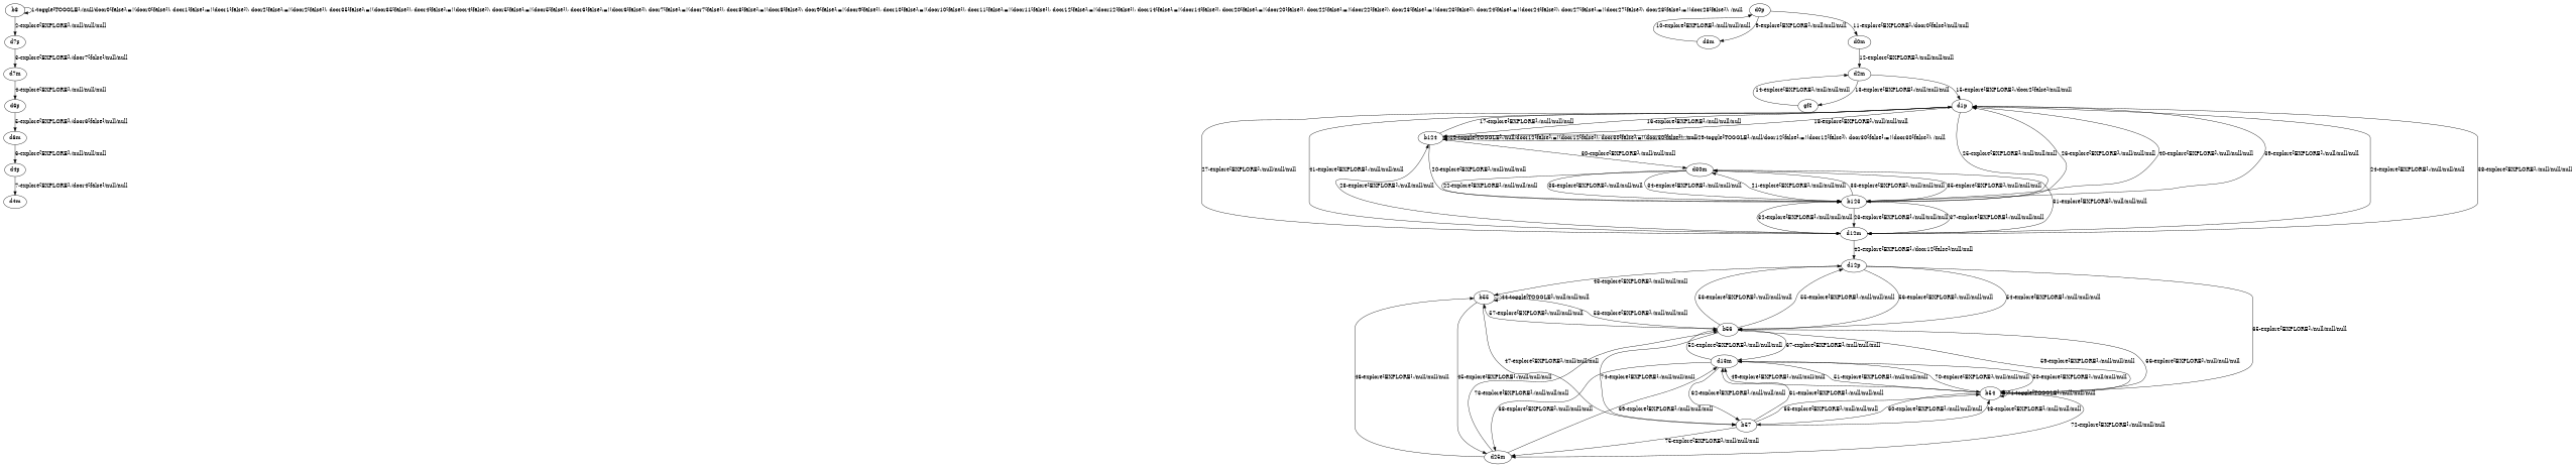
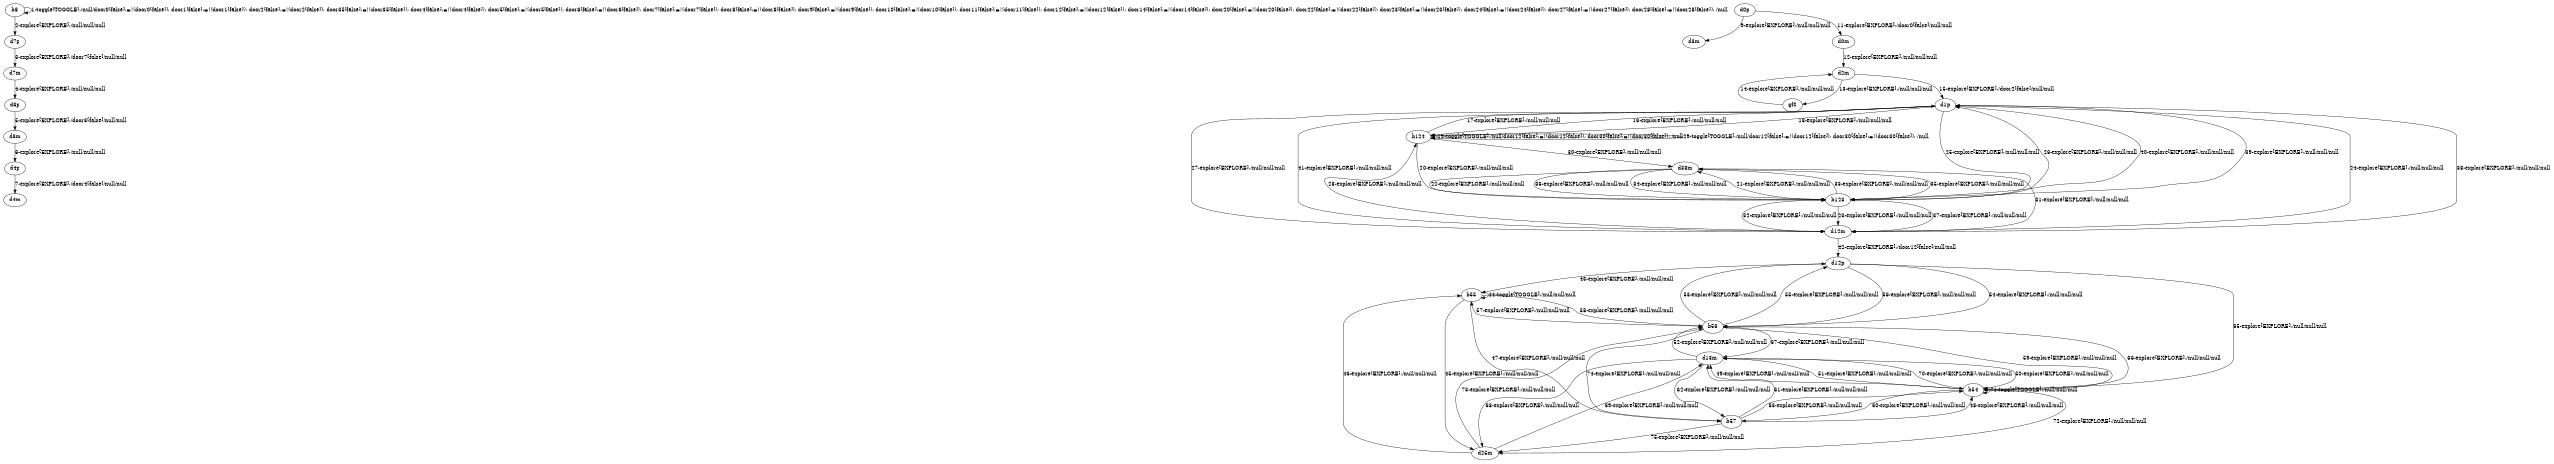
  digraph {
    b8
    d7p
    d7m
    d6p
    d6m
    d4p
    d4m
    d0p
    d3m
    d0m
    d2m
    gf0
    n13 [label=d1p]
    b124
    b123
    d12m
-   d30m
+   d30m [label=d38m]
    d12p
    b55
    b54
    b56
    d25m
    b57
    d13m
    b8 -> b8 [label="1-toggle[TOGGLE];/null/door0[false]:=!(door0[false]); door1[false]:=!(door1[false]); door2[false]:=!(door2[false]); door35[false]:=!(door35[false]); door4[false]:=!(door4[false]); door5[false]:=!(door5[false]); door6[false]:=!(door6[false]); door7[false]:=!(door7[false]); door8[false]:=!(door8[false]); door9[false]:=!(door9[false]); door10[false]:=!(door10[false]); door11[false]:=!(door11[false]); door12[false]:=!(door12[false]); door14[false]:=!(door14[false]); door20[false]:=!(door20[false]); door22[false]:=!(door22[false]); door23[false]:=!(door23[false]); door24[false]:=!(door24[false]); door27[false]:=!(door27[false]); door28[false]:=!(door28[false]); /null"]
    b8 -> d7p [label="2-explore[EXPLORE];/null/null/null"]
    d7p -> d7m [label="3-explore[EXPLORE];/door7[false]/null/null"]
    d7m -> d6p [label="4-explore[EXPLORE];/null/null/null"]
    d6p -> d6m [label="5-explore[EXPLORE];/door6[false]/null/null"]
    d6m -> d4p [label="6-explore[EXPLORE];/null/null/null"]
    d4p -> d4m [label="7-explore[EXPLORE];/door4[false]/null/null"]
    d0p -> d3m [label="9-explore[EXPLORE];/null/null/null"]
    d0p -> d0m [label="11-explore[EXPLORE];/door0[false]/null/null"]
-   d3m -> d0p [label="10-explore[EXPLORE];/null/null/null"]
    d0m -> d2m [label="12-explore[EXPLORE];/null/null/null"]
    d2m -> gf0 [label="13-explore[EXPLORE];/null/null/null"]
    d2m -> n13 [label="15-explore[EXPLORE];/door2[false]/null/null"]
    gf0 -> d2m [label="14-explore[EXPLORE];/null/null/null"]
    n13 -> b124 [label="16-explore[EXPLORE];/null/null/null"]
    n13 -> b124 [label="18-explore[EXPLORE];/null/null/null"]
    n13 -> b123 [label="25-explore[EXPLORE];/null/null/null"]
    n13 -> b123 [label="39-explore[EXPLORE];/null/null/null"]
    n13 -> d12m [label="27-explore[EXPLORE];/null/null/null"]
    n13 -> d12m [label="41-explore[EXPLORE];/null/null/null"]
    b124 -> n13 [label="17-explore[EXPLORE];/null/null/null"]
    b124 -> b124 [label="19-toggle[TOGGLE];/null/door12[false]:=!(door12[false]); door30[false]:=!(door30[false]); /null"]
    b124 -> b124 [label="29-toggle[TOGGLE];/null/door12[false]:=!(door12[false]); door30[false]:=!(door30[false]); /null"]
    b124 -> b123 [label="20-explore[EXPLORE];/null/null/null"]
    b124 -> d30m [label="30-explore[EXPLORE];/null/null/null"]
    b123 -> n13 [label="26-explore[EXPLORE];/null/null/null"]
    b123 -> n13 [label="40-explore[EXPLORE];/null/null/null"]
    b123 -> d12m [label="23-explore[EXPLORE];/null/null/null"]
    b123 -> d12m [label="37-explore[EXPLORE];/null/null/null"]
    b123 -> d30m [label="21-explore[EXPLORE];/null/null/null"]
    b123 -> d30m [label="33-explore[EXPLORE];/null/null/null"]
    b123 -> d30m [label="35-explore[EXPLORE];/null/null/null"]
    d12m -> n13 [label="24-explore[EXPLORE];/null/null/null"]
    d12m -> n13 [label="38-explore[EXPLORE];/null/null/null"]
    d12m -> b124 [label="28-explore[EXPLORE];/null/null/null"]
    d12m -> b123 [label="32-explore[EXPLORE];/null/null/null"]
    d12m -> d12p [label="42-explore[EXPLORE];/door12[false]/null/null"]
    d30m -> b123 [label="22-explore[EXPLORE];/null/null/null"]
    d30m -> b123 [label="34-explore[EXPLORE];/null/null/null"]
    d30m -> b123 [label="36-explore[EXPLORE];/null/null/null"]
    d30m -> d12m [label="31-explore[EXPLORE];/null/null/null"]
    d12p -> b55 [label="43-explore[EXPLORE];/null/null/null"]
    d12p -> b54 [label="65-explore[EXPLORE];/null/null/null"]
    d12p -> b56 [label="54-explore[EXPLORE];/null/null/null"]
    d12p -> b56 [label="56-explore[EXPLORE];/null/null/null"]
    b55 -> b55 [label="44-toggle[TOGGLE];/null/null/null"]
    b55 -> b56 [label="58-explore[EXPLORE];/null/null/null"]
    b55 -> d25m [label="45-explore[EXPLORE];/null/null/null"]
    b55 -> b57 [label="47-explore[EXPLORE];/null/null/null"]
    b54 -> b54 [label="71-toggle[TOGGLE];/null/null/null"]
    b54 -> b56 [label="66-explore[EXPLORE];/null/null/null"]
    b54 -> d25m [label="72-explore[EXPLORE];/null/null/null"]
    b54 -> b57 [label="60-explore[EXPLORE];/null/null/null"]
    b54 -> d13m [label="49-explore[EXPLORE];/null/null/null"]
    b54 -> d13m [label="51-explore[EXPLORE];/null/null/null"]
    b56 -> d12p [label="53-explore[EXPLORE];/null/null/null"]
    b56 -> d12p [label="55-explore[EXPLORE];/null/null/null"]
    b56 -> b55 [label="57-explore[EXPLORE];/null/null/null"]
    b56 -> b54 [label="59-explore[EXPLORE];/null/null/null"]
    b56 -> b57 [label="74-explore[EXPLORE];/null/null/null"]
    b56 -> d13m [label="67-explore[EXPLORE];/null/null/null"]
    d25m -> b55 [label="46-explore[EXPLORE];/null/null/null"]
    d25m -> b56 [label="73-explore[EXPLORE];/null/null/null"]
    d25m -> d13m [label="69-explore[EXPLORE];/null/null/null"]
    b57 -> b54 [label="48-explore[EXPLORE];/null/null/null"]
    b57 -> b54 [label="63-explore[EXPLORE];/null/null/null"]
    b57 -> d25m [label="75-explore[EXPLORE];/null/null/null"]
    b57 -> d13m [label="61-explore[EXPLORE];/null/null/null"]
    d13m -> b54 [label="50-explore[EXPLORE];/null/null/null"]
    d13m -> b54 [label="70-explore[EXPLORE];/null/null/null"]
    d13m -> b56 [label="52-explore[EXPLORE];/null/null/null"]
    d13m -> d25m [label="68-explore[EXPLORE];/null/null/null"]
    d13m -> b57 [label="62-explore[EXPLORE];/null/null/null"]
  }
